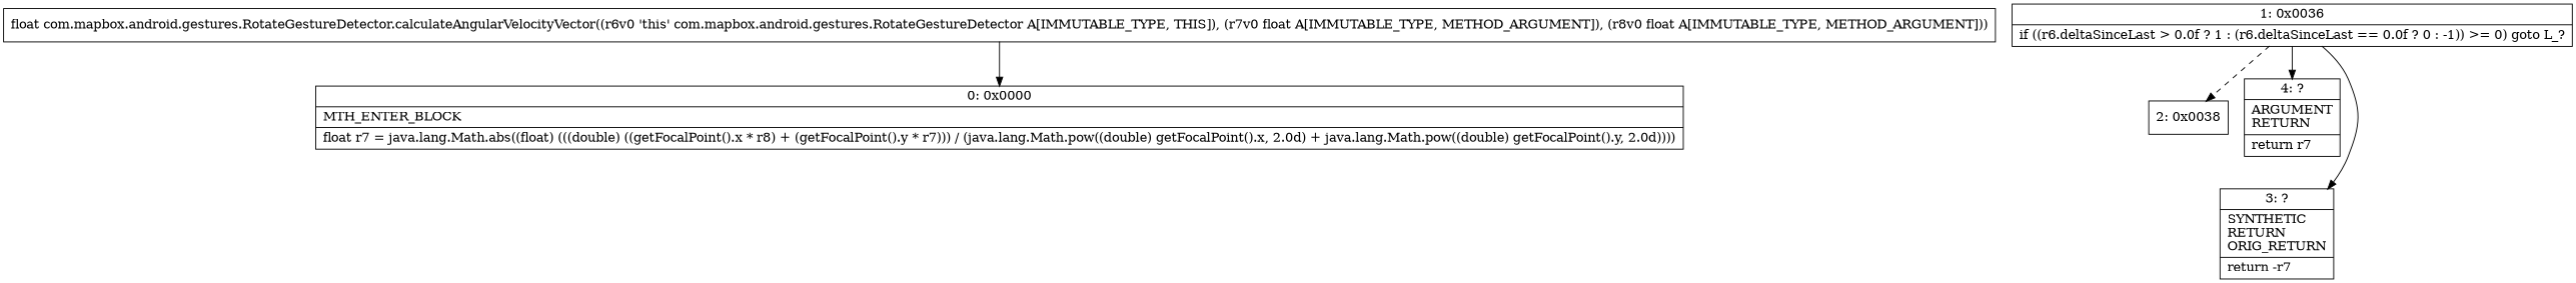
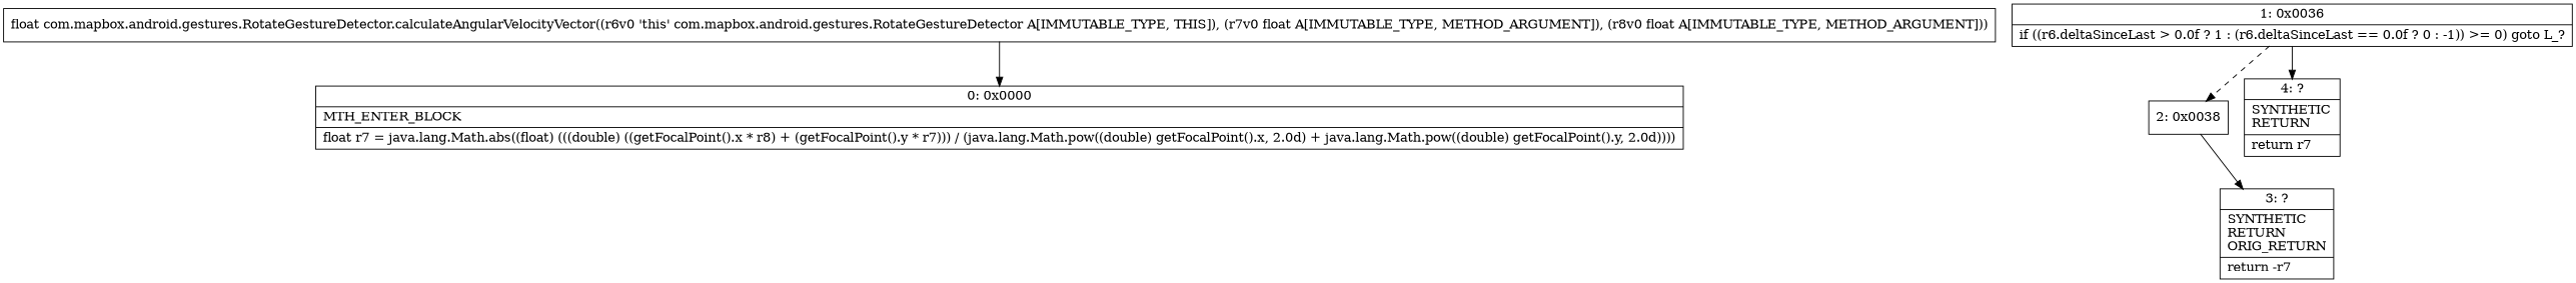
  digraph {
    node [shape=record]
    n1 [label="{0\:\ 0x0000|MTH_ENTER_BLOCK\l|float r7 = java.lang.Math.abs((float) (((double) ((getFocalPoint().x * r8) + (getFocalPoint().y * r7))) \/ (java.lang.Math.pow((double) getFocalPoint().x, 2.0d) + java.lang.Math.pow((double) getFocalPoint().y, 2.0d))))\l}"]
    n2 [label="{1\:\ 0x0036|if ((r6.deltaSinceLast \> 0.0f ? 1 : (r6.deltaSinceLast == 0.0f ? 0 : \-1)) \>= 0) goto L_?\l}"]
    n3 [label="{2\:\ 0x0038}"]
-   n4 [label="{4\:\ ?|ARGUMENT\lRETURN\l|return r7\l}"]
+   n4 [label="{4\:\ ?|SYNTHETIC\lRETURN\l|return r7\l}"]
    n5 [label="{3\:\ ?|SYNTHETIC\lRETURN\lORIG_RETURN\l|return \-r7\l}"]
    n6 [label="{float com.mapbox.android.gestures.RotateGestureDetector.calculateAngularVelocityVector((r6v0 'this' com.mapbox.android.gestures.RotateGestureDetector A[IMMUTABLE_TYPE, THIS]), (r7v0 float A[IMMUTABLE_TYPE, METHOD_ARGUMENT]), (r8v0 float A[IMMUTABLE_TYPE, METHOD_ARGUMENT])) }"]
    n2 -> n3 [style=dashed]
    n2 -> n4
-   n2 -> n5
+   n3 -> n5
    n6 -> n1
  }
